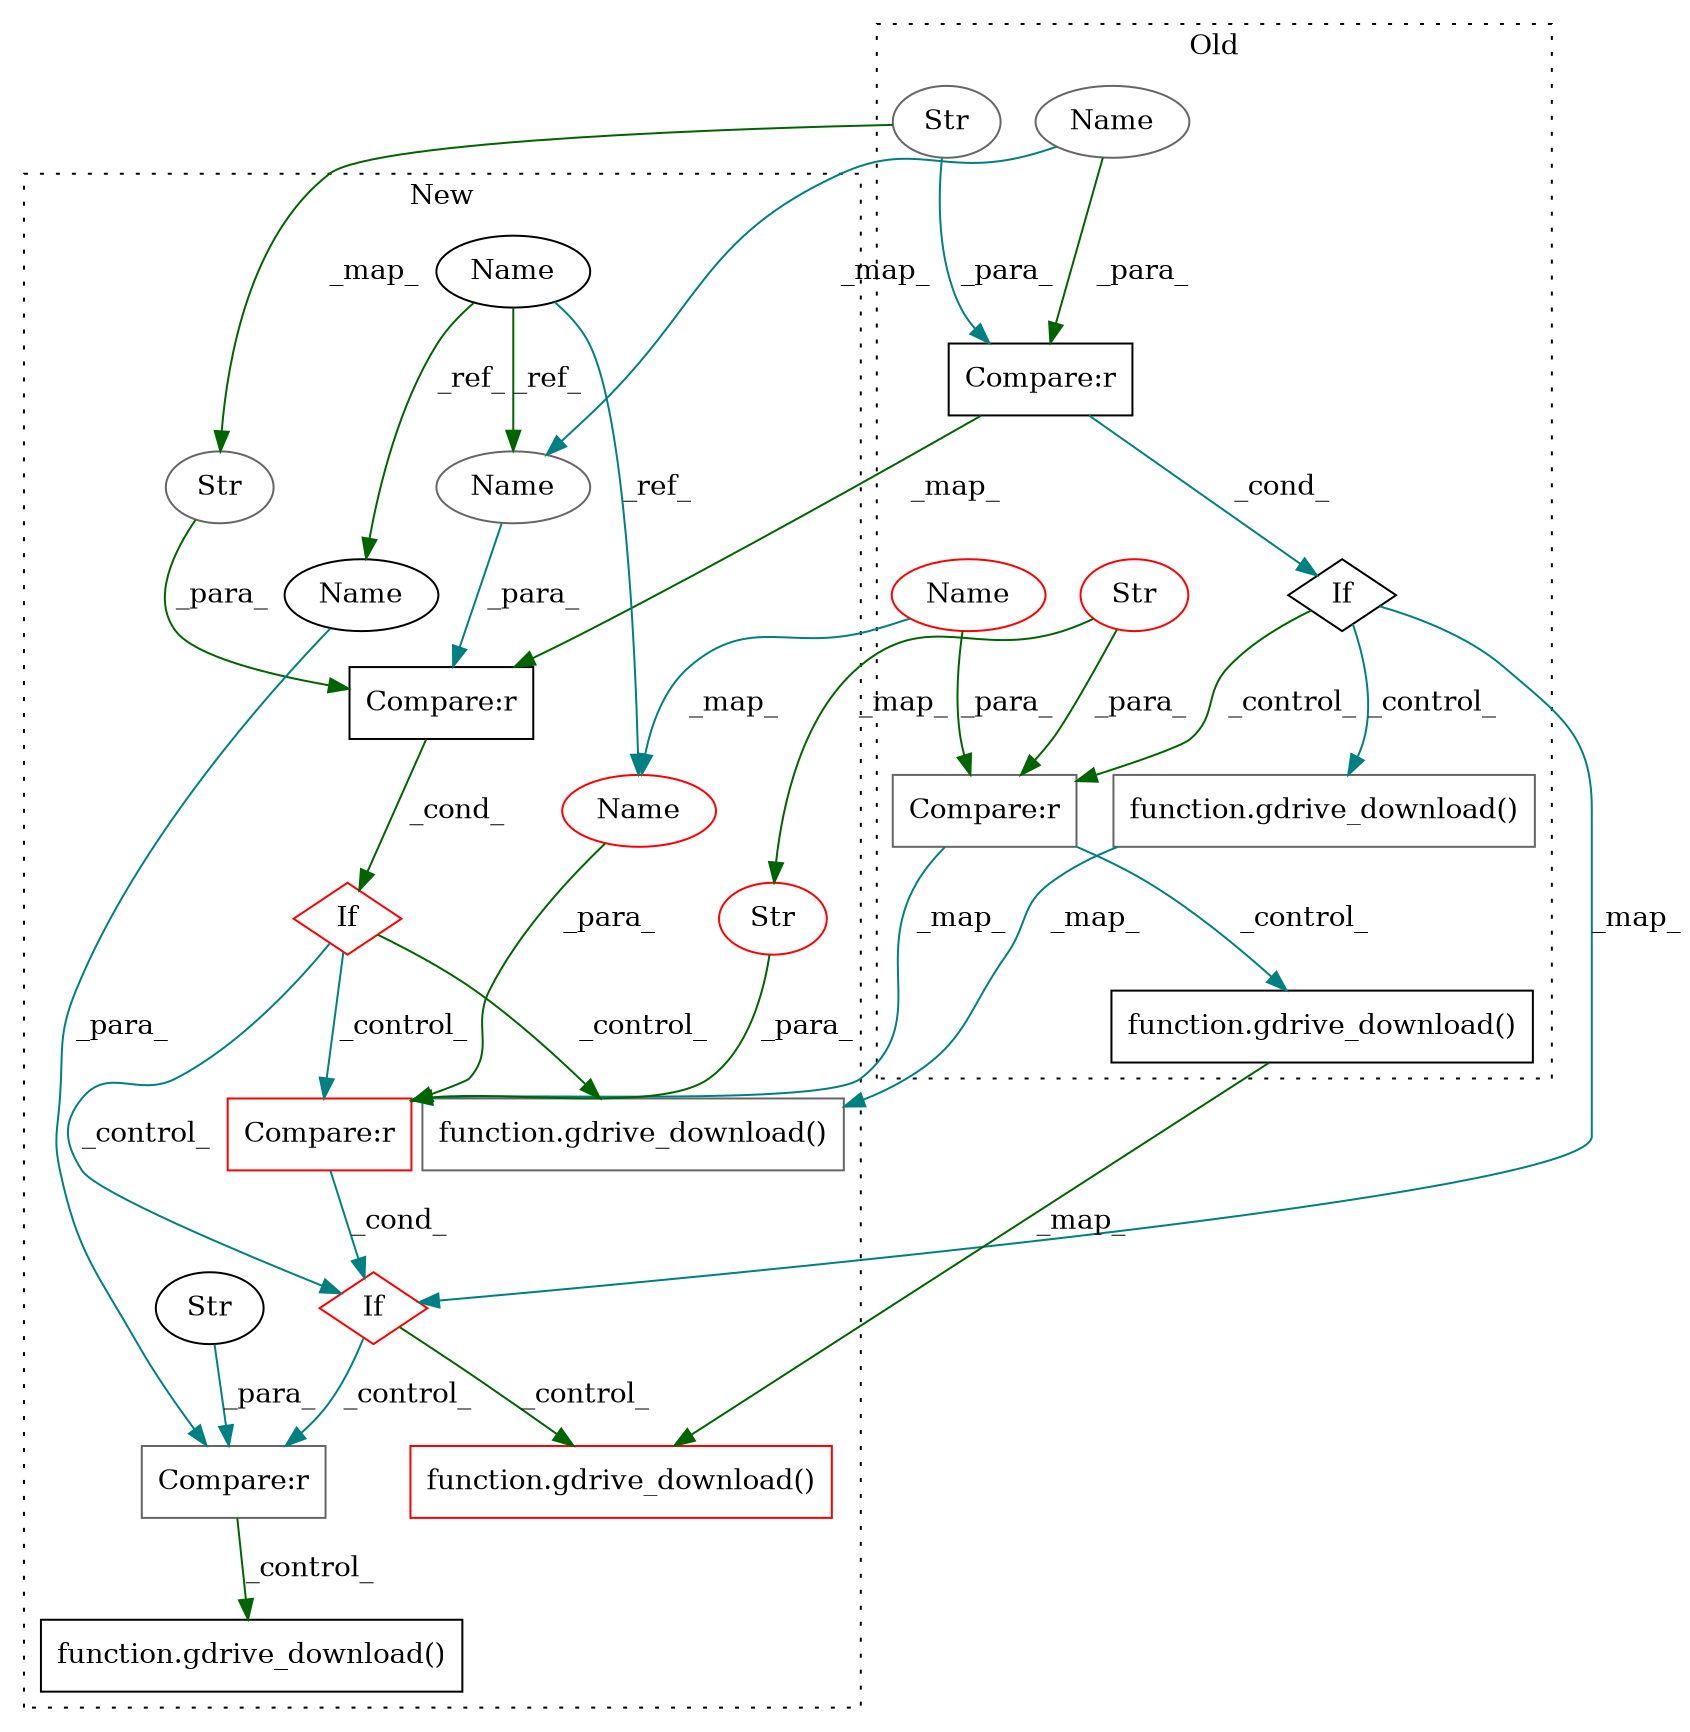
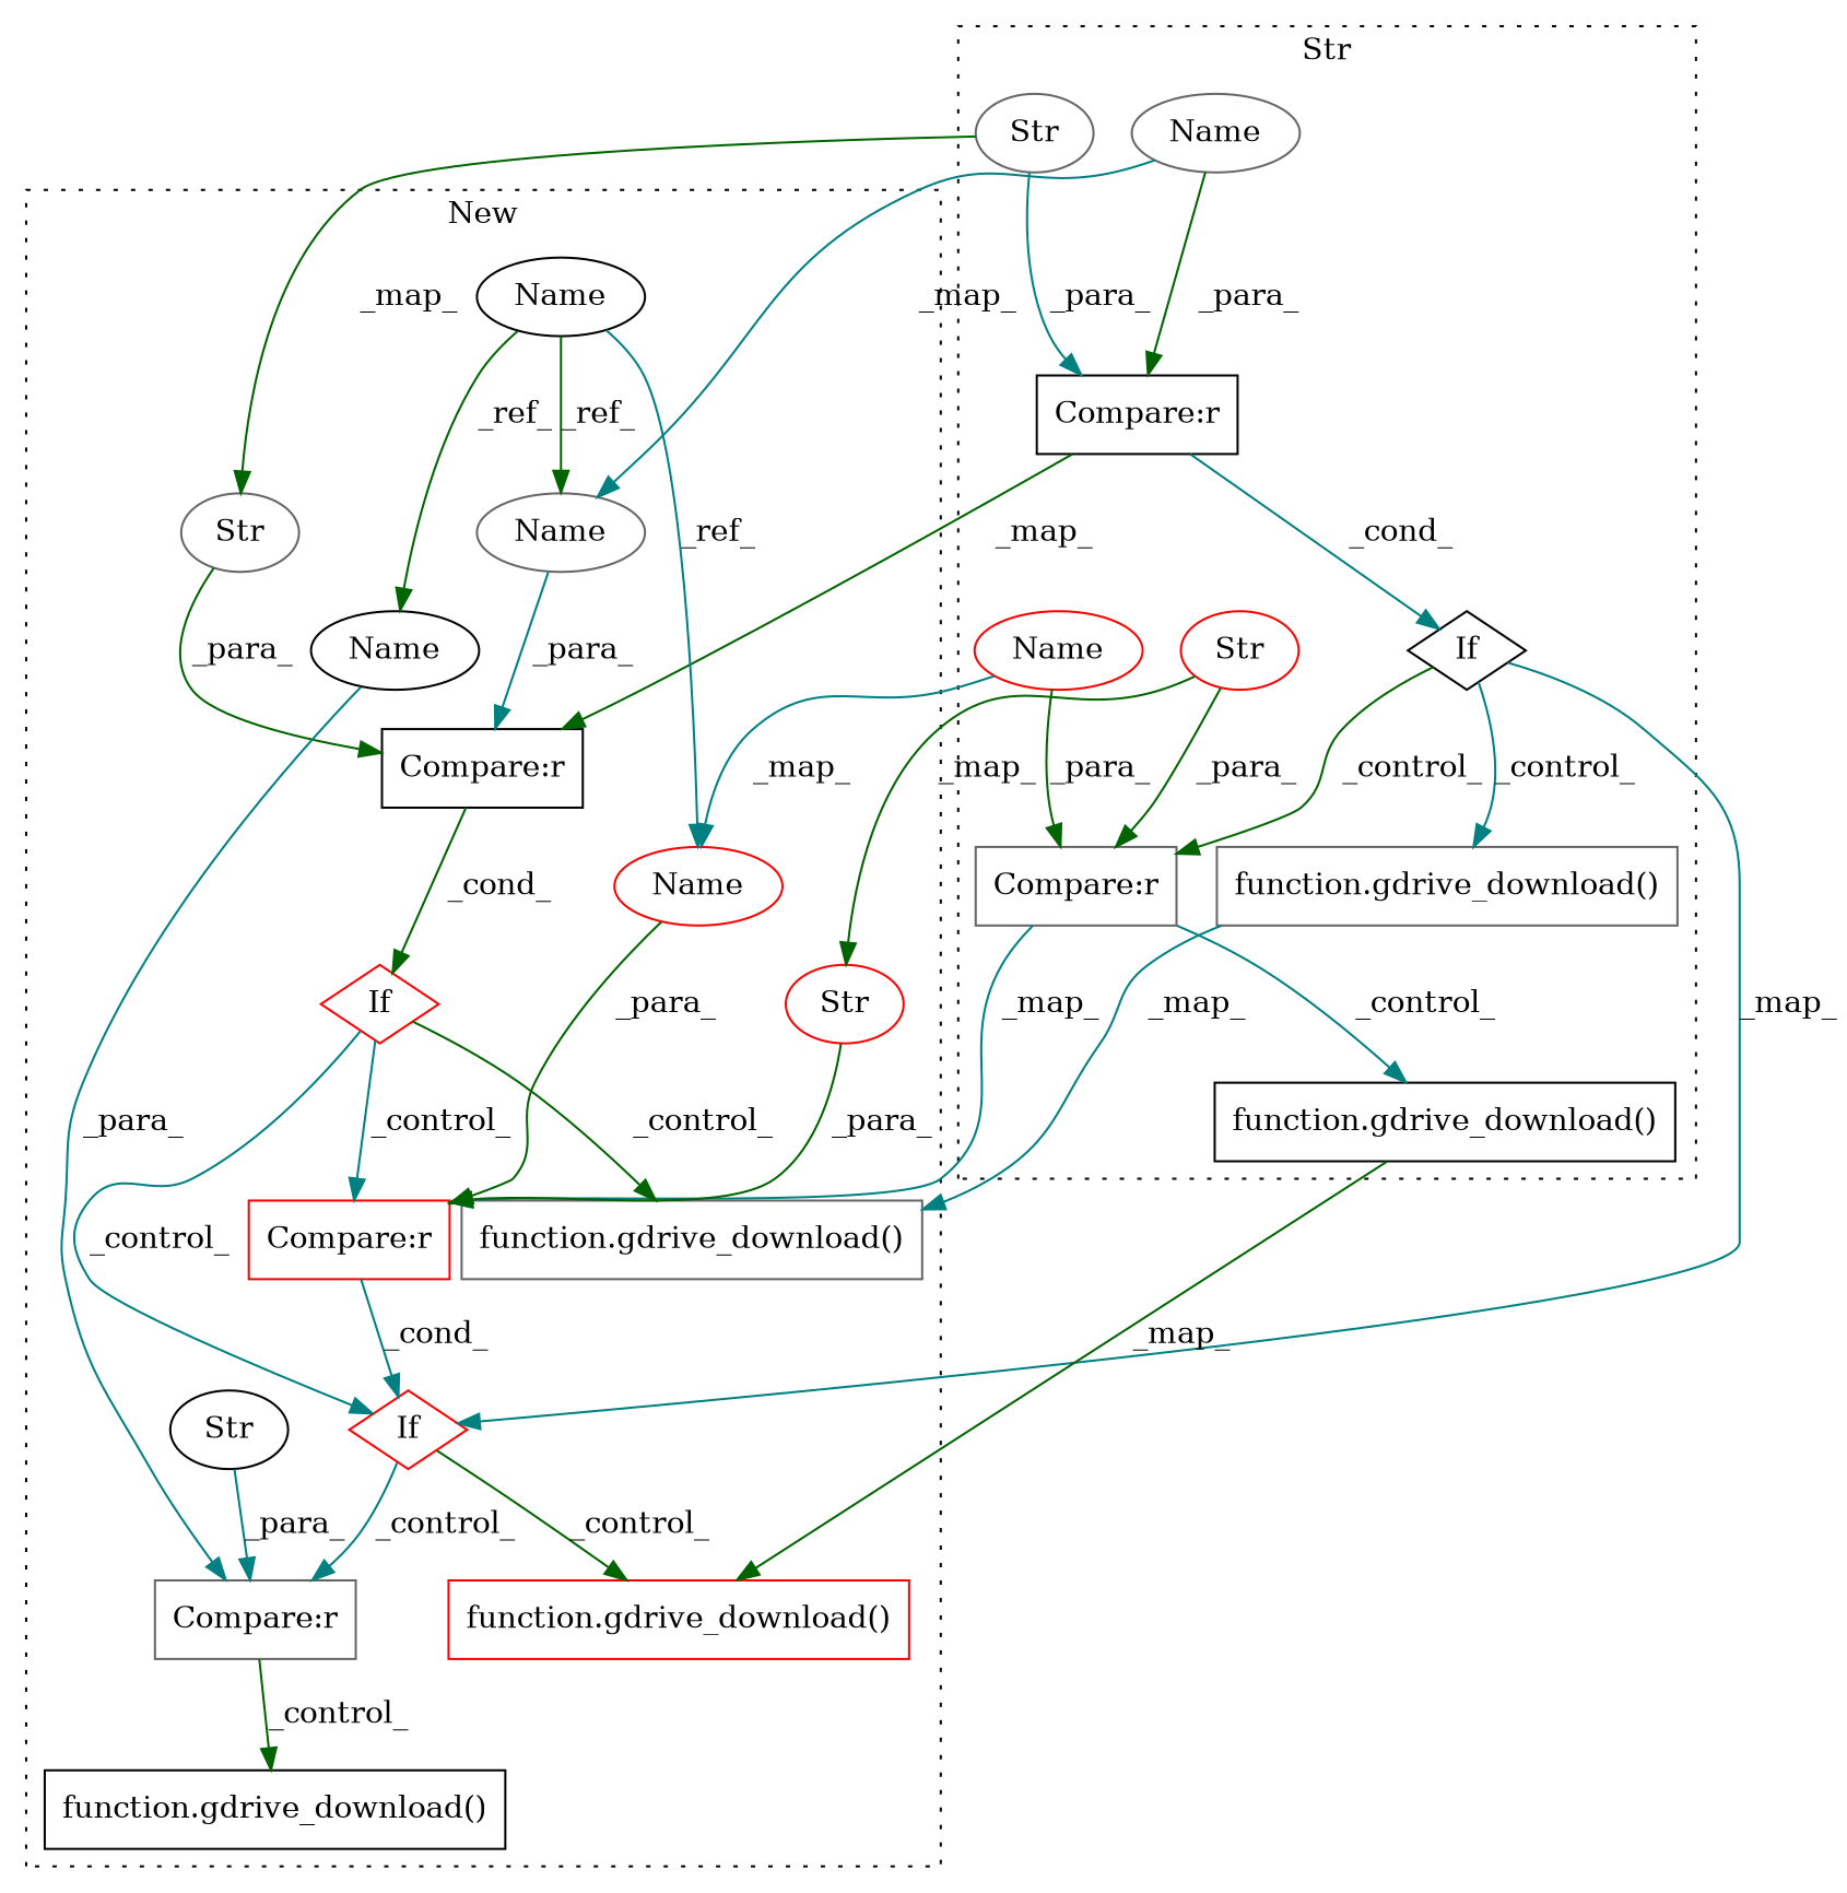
  digraph {
    node [a=87 l=4 s=19154 shape=ellipse color=gray40]
    edge [color=teal]
    n1 [a=75 l=69 label="function.gdrive_download()" s=19071 shape=box]
    n2 [a=40 l=28 label="Compare:r" s=19029 shape=box color=black]
    n3 [a=66 l=20 label=Str s=19037]
    n4 [a=96 l=3 label=If s=19026 shape=diamond color=black]
    n5 [a=40 l=23 label="Compare:r" shape=box]
    n6 [a=66 l=15 label=Str s=19162 color=red]
    n7 [a=75 l=69 label="function.gdrive_download()" s=19191 shape=box color=black]
    n8 [label=Name color=red]
    n9 [label=Name s=19029]
    n10 [a=75 l=69 label="function.gdrive_download()" s=19071 shape=box]
    n11 [a=40 l=28 label="Compare:r" s=19029 shape=box color=black]
    n12 [a=66 l=20 label=Str s=19037]
    n13 [a=96 l=3 label=If s=19026 shape=diamond color=red]
    n14 [a=96 l=0 label=If shape=diamond color=red]
    n15 [a=75 l=69 label="function.gdrive_download()" s=19801 shape=box color=black]
    n16 [label=Name s=18991 color=black]
    n17 [a=40 l=23 label="Compare:r" shape=box color=red]
    n18 [a=40 l=26 label="Compare:r" s=19761 shape=box]
    n19 [a=66 l=18 label=Str s=19769 color=black]
    n20 [a=66 l=15 label=Str s=19162 color=red]
    n21 [a=75 l=69 label="function.gdrive_download()" s=19191 shape=box color=red]
    n22 [label=Name s=19761 color=black]
    n23 [label=Name s=19029]
    n24 [label=Name color=red]
    subgraph cluster_1 {
-     label=Old
+     label=Str
      style=dotted
      n1
      n2
      n3
      n4
      n5
      n6
      n7
      n8
      n9
    }
    subgraph cluster_2 {
      label=New
      style=dotted
      n10
      n11
      n12
      n13
      n14
      n15
      n16
      n17
      n18
      n19
      n20
      n21
      n22
      n23
      n24
    }
    n1 -> n10 [label=_map_]
    n2 -> n4 [label=_cond_]
    n2 -> n11 [label=_map_ color=darkgreen]
    n3 -> n2 [label=_para_]
    n3 -> n12 [label=_map_ color=darkgreen]
    n4 -> n1 [label=_control_]
    n4 -> n5 [label=_control_ color=darkgreen]
    n4 -> n14 [label=_map_]
    n5 -> n7 [label=_control_]
    n5 -> n17 [label=_map_]
    n6 -> n5 [label=_para_ color=darkgreen]
    n6 -> n20 [label=_map_ color=darkgreen]
    n7 -> n21 [label=_map_ color=darkgreen]
    n8 -> n5 [label=_para_ color=darkgreen]
    n8 -> n24 [label=_map_]
    n9 -> n2 [label=_para_ color=darkgreen]
    n9 -> n23 [label=_map_]
    n11 -> n13 [label=_cond_ color=darkgreen]
    n12 -> n11 [label=_para_ color=darkgreen]
    n13 -> n10 [label=_control_ color=darkgreen]
    n13 -> n14 [label=_control_]
    n13 -> n17 [label=_control_]
    n14 -> n18 [label=_control_]
    n14 -> n21 [label=_control_ color=darkgreen]
    n16 -> n22 [label=_ref_ color=darkgreen]
    n16 -> n23 [label=_ref_ color=darkgreen]
    n16 -> n24 [label=_ref_]
    n17 -> n14 [label=_cond_]
    n18 -> n15 [label=_control_ color=darkgreen]
    n19 -> n18 [label=_para_]
    n20 -> n17 [label=_para_ color=darkgreen]
    n22 -> n18 [label=_para_]
    n23 -> n11 [label=_para_]
    n24 -> n17 [label=_para_ color=darkgreen]
  }
